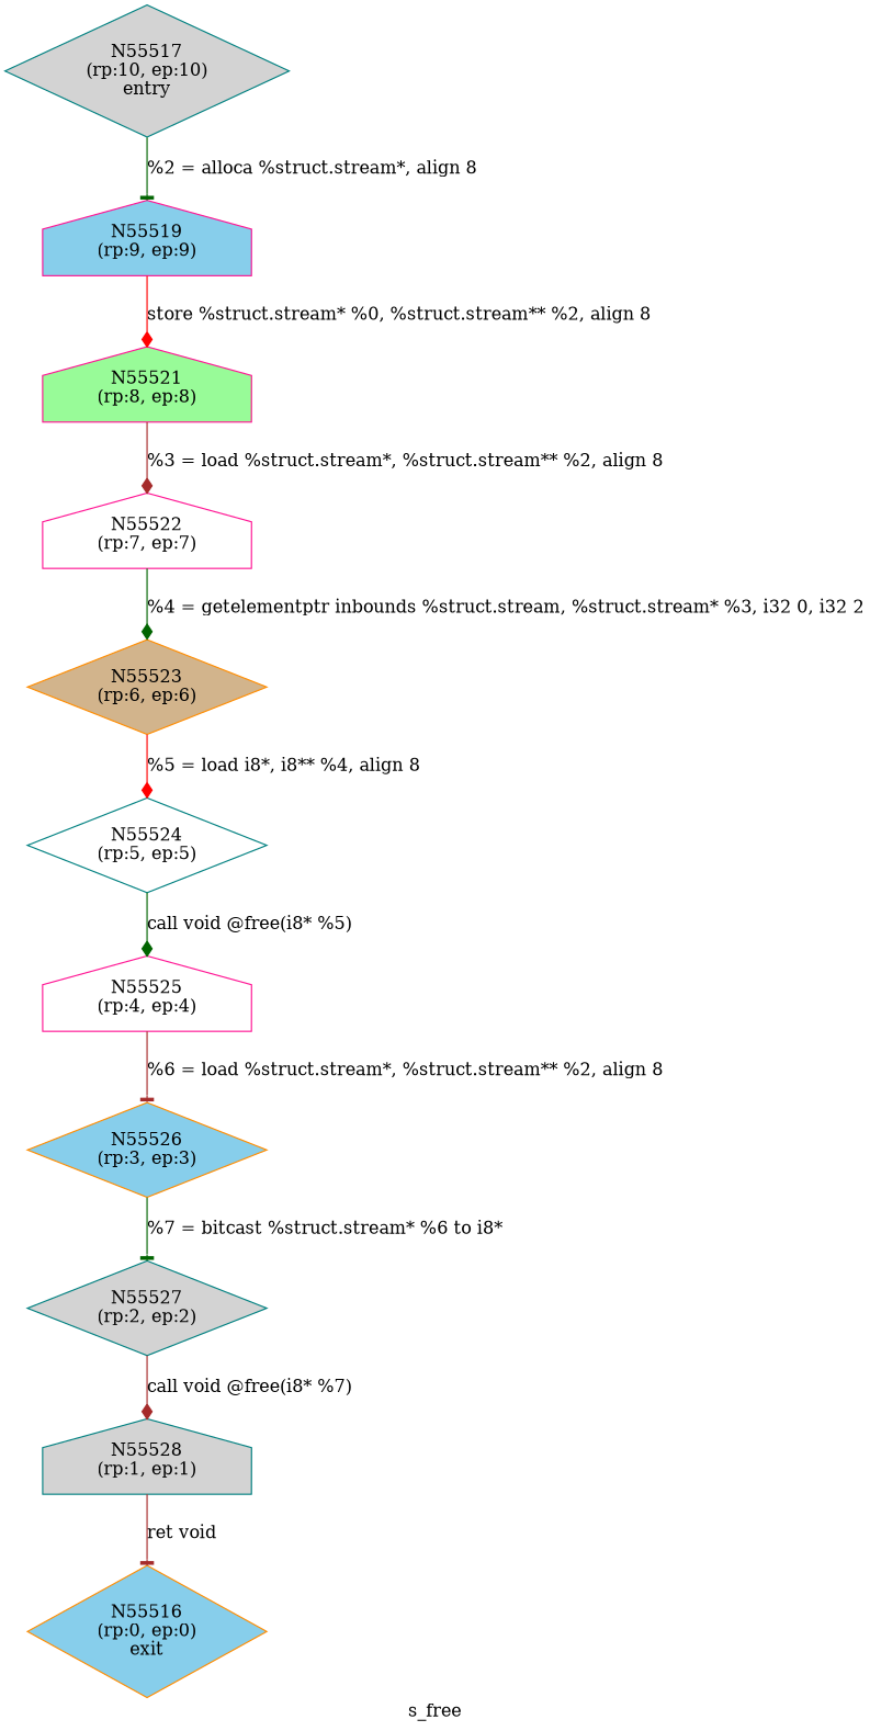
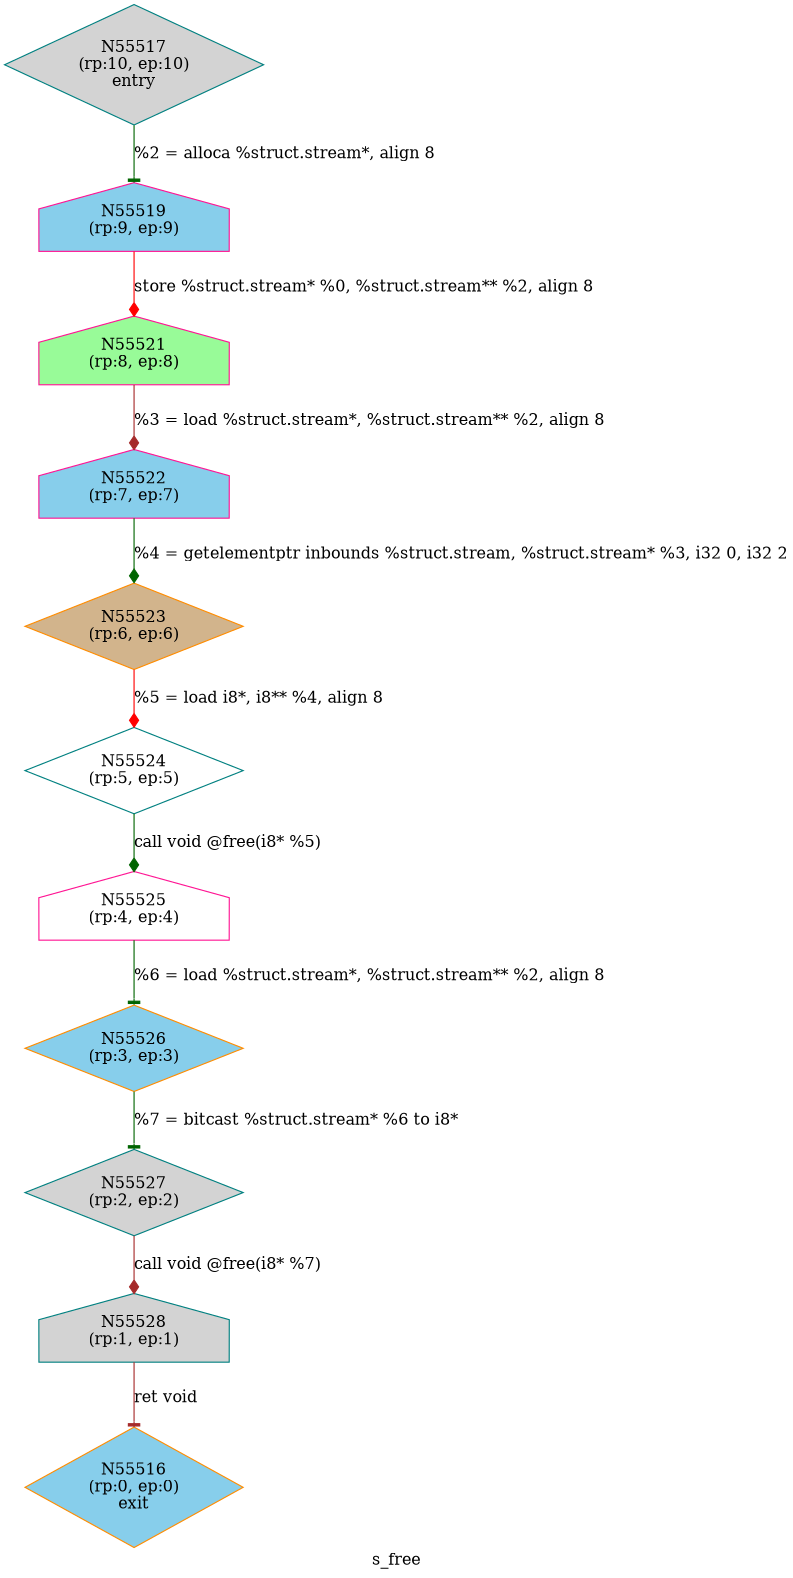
  digraph {
    label=s_free
    node [color=teal fillcolor=skyblue shape=diamond style=filled]
    edge [arrowhead=diamond color=darkgreen]
    n1 [color=darkorange label="N55516\n(rp:0, ep:0)\nexit"]
    n2 [fillcolor=lightgrey label="N55517\n(rp:10, ep:10)\nentry"]
    n3 [color=deeppink label="N55519\n(rp:9, ep:9)" shape=house]
    n4 [color=deeppink fillcolor=palegreen label="N55521\n(rp:8, ep:8)" shape=house]
-   n5 [color=deeppink fillcolor=white label="N55522\n(rp:7, ep:7)" shape=house]
+   n5 [color=deeppink label="N55522\n(rp:7, ep:7)" shape=house]
    n6 [color=darkorange fillcolor=tan label="N55523\n(rp:6, ep:6)"]
    n7 [fillcolor=white label="N55524\n(rp:5, ep:5)"]
    n8 [color=deeppink fillcolor=white label="N55525\n(rp:4, ep:4)" shape=house]
    n9 [color=darkorange label="N55526\n(rp:3, ep:3)"]
    n10 [fillcolor=lightgrey label="N55527\n(rp:2, ep:2)"]
    n11 [fillcolor=lightgrey label="N55528\n(rp:1, ep:1)" shape=house]
    n2 -> n3 [arrowhead=tee label="%2 = alloca %struct.stream*, align 8"]
    n3 -> n4 [color=red label="store %struct.stream* %0, %struct.stream** %2, align 8"]
    n4 -> n5 [color=brown label="%3 = load %struct.stream*, %struct.stream** %2, align 8"]
    n5 -> n6 [label="%4 = getelementptr inbounds %struct.stream, %struct.stream* %3, i32 0, i32 2"]
    n6 -> n7 [color=red label="%5 = load i8*, i8** %4, align 8"]
    n7 -> n8 [label="call void @free(i8* %5)"]
-   n8 -> n9 [arrowhead=tee color=brown label="%6 = load %struct.stream*, %struct.stream** %2, align 8"]
+   n8 -> n9 [arrowhead=tee label="%6 = load %struct.stream*, %struct.stream** %2, align 8"]
    n9 -> n10 [arrowhead=tee label="%7 = bitcast %struct.stream* %6 to i8*"]
    n10 -> n11 [color=brown label="call void @free(i8* %7)"]
    n11 -> n1 [arrowhead=tee color=brown label="ret void"]
  }
